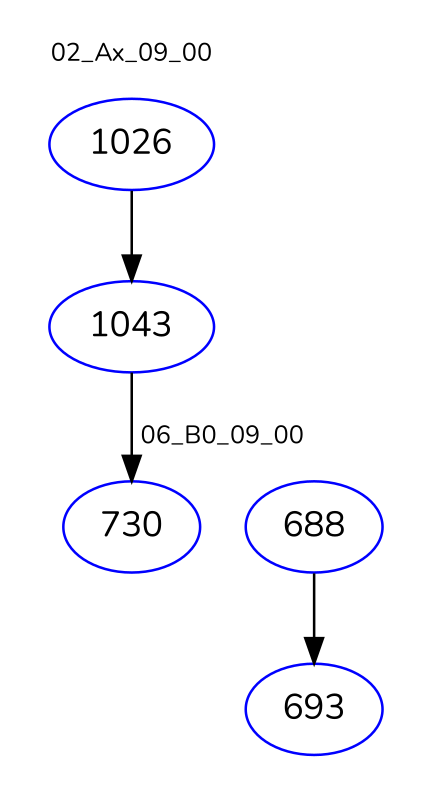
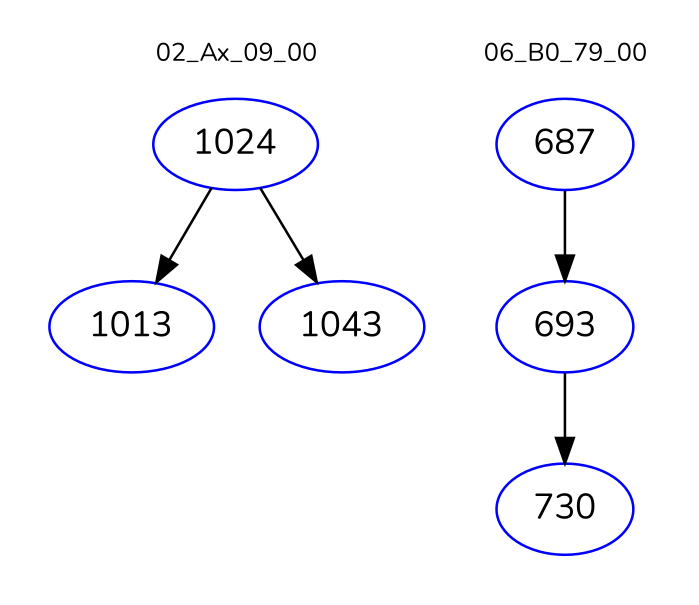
  digraph {
    fontname=Nunito
    node [color=blue fontname=Nunito]
    edge [color=black fontname=Nunito]
-   n1 [label=1026]
+   n1 [label=1024]
+   n2 [label=1013]
    n3 [label=1043]
    n4 [label=693]
-   n5 [label=688]
+   n5 [label=687]
    n6 [label=730]
    subgraph cluster_1 {
      color=white
      fontsize=10
      label="02_Ax_09_00"
      n1
+     n2
      n3
    }
    subgraph cluster_2 {
      color=white
      fontsize=10
-     label="06_B0_09_00"
+     label="06_B0_79_00"
      n4
      n5
      n6
    }
+   n1 -> n2
    n1 -> n3
-   n3 -> n6
+   n4 -> n6
    n5 -> n4
  }
